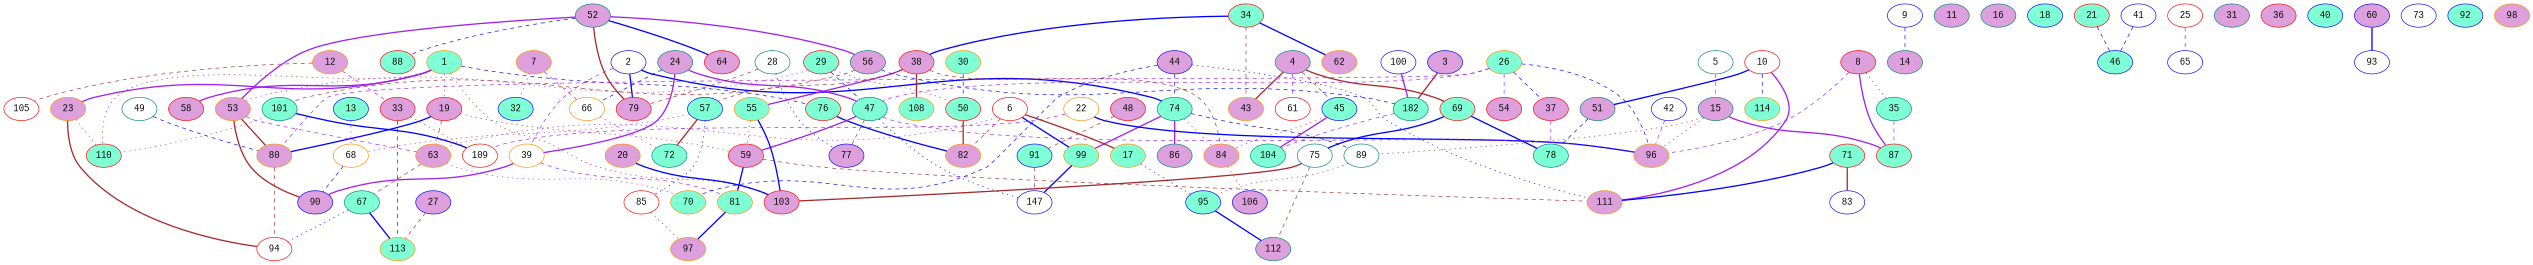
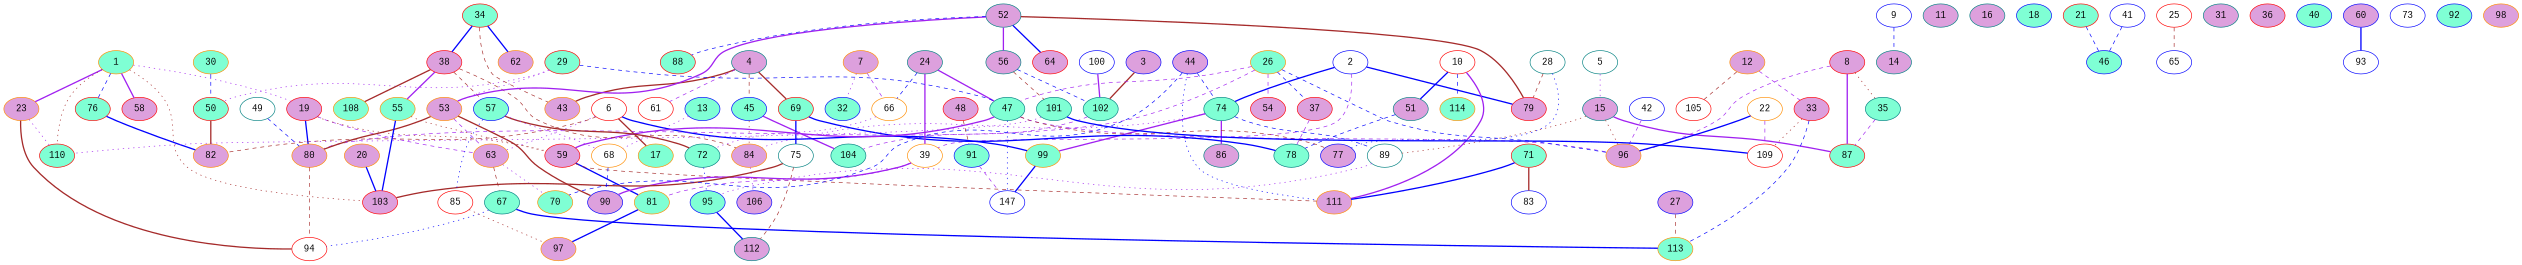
  graph {
    fontname="Liberation Mono"
    node [color=red fillcolor=plum fontname="Liberation Mono" style=filled]
    edge [color=purple fontname="Liberation Mono" style=dashed]
    1 [color=darkorange fillcolor=aquamarine]
    19
    23 [color=darkorange]
    58
    76 [fillcolor=aquamarine]
    103
    110 [fillcolor=aquamarine]
    63 [color=darkorange]
    59
    80 [color=darkorange]
    94 [fillcolor=white]
    82 [color=darkorange]
    2 [color=blue fillcolor=white]
    39 [color=darkorange fillcolor=white]
    74 [color=teal fillcolor=aquamarine]
    79
    81 [color=darkorange fillcolor=aquamarine]
    90 [color=blue]
    99 [color=darkorange fillcolor=aquamarine]
    89 [color=teal fillcolor=white]
    84 [color=darkorange]
    86 [color=teal]
    3 [color=blue]
-   102 [color=teal fillcolor=aquamarine label=182]
+   102 [color=teal fillcolor=aquamarine]
    104 [color=teal fillcolor=aquamarine]
    4 [color=teal]
    43 [color=darkorange]
    45 [color=blue fillcolor=aquamarine]
    61 [fillcolor=white]
    69 [fillcolor=aquamarine]
    78 [color=teal fillcolor=aquamarine]
    75 [color=teal fillcolor=white]
    5 [color=teal fillcolor=white]
    15 [color=teal]
    87 [fillcolor=aquamarine]
    96 [color=darkorange]
    6 [fillcolor=white]
    17 [color=darkorange fillcolor=aquamarine]
    70 [color=darkorange fillcolor=aquamarine]
    67 [color=teal fillcolor=aquamarine]
    n41 [color=blue fillcolor=white label=147]
    7 [color=darkorange]
    32 [color=blue fillcolor=aquamarine]
    66 [color=darkorange fillcolor=white]
    72 [color=teal fillcolor=aquamarine]
    35 [color=teal fillcolor=aquamarine]
    8
    9 [color=blue fillcolor=white]
    14 [color=teal]
    10 [fillcolor=white]
    51 [color=teal]
    111 [color=darkorange]
    114 [color=darkorange fillcolor=aquamarine]
    11 [color=teal]
    12 [color=darkorange]
    33
    105 [fillcolor=white]
    109 [fillcolor=white]
    113 [color=darkorange fillcolor=aquamarine]
    13 [color=blue fillcolor=aquamarine]
    68 [color=darkorange fillcolor=white]
    95 [color=blue fillcolor=aquamarine]
    16 [color=teal]
    18 [color=blue fillcolor=aquamarine]
    20 [color=darkorange]
    21 [fillcolor=aquamarine]
    46 [color=blue fillcolor=aquamarine]
    22 [color=darkorange fillcolor=white]
    24 [color=teal]
    47 [color=teal fillcolor=aquamarine]
    77 [color=blue]
    25 [fillcolor=white]
    65 [color=blue fillcolor=white]
    26 [color=darkorange fillcolor=aquamarine]
    37
    54
    27 [color=blue]
    28 [color=teal fillcolor=white]
    29 [fillcolor=aquamarine]
    50 [fillcolor=aquamarine]
    53 [color=darkorange]
    30 [color=darkorange fillcolor=aquamarine]
    31 [color=teal]
    34 [fillcolor=aquamarine]
    38
    62 [color=darkorange]
    55 [color=darkorange fillcolor=aquamarine]
    57 [color=blue fillcolor=aquamarine]
    108 [color=darkorange fillcolor=aquamarine]
    36
    85 [fillcolor=white]
    106 [color=blue]
    97 [color=darkorange]
    40 [color=blue fillcolor=aquamarine]
    41 [color=blue fillcolor=white]
    42 [color=blue fillcolor=white]
    44 [color=blue]
    91 [color=blue fillcolor=aquamarine]
    48
    49 [color=teal fillcolor=white]
    52 [color=teal]
    56 [color=teal]
    64
    88 [fillcolor=aquamarine]
    101 [color=teal fillcolor=aquamarine]
    60 [color=blue]
    93 [color=blue fillcolor=white]
    112 [color=teal]
    71 [fillcolor=aquamarine]
    83 [color=blue fillcolor=white]
    73 [color=blue fillcolor=white]
    92 [color=blue fillcolor=aquamarine]
    98 [color=darkorange]
    100 [color=blue fillcolor=white]
    1 -- 19 [style=dotted]
    1 -- 23 [style=bold]
    1 -- 58 [style=bold]
    1 -- 76 [color=blue]
    1 -- 103 [color=brown style=dotted]
    1 -- 110 [color=brown style=dotted]
    19 -- 63
    19 -- 59 [color=brown style=dotted]
    19 -- 80 [color=blue style=bold]
    23 -- 110 [style=dotted]
    23 -- 94 [color=brown style=bold]
    76 -- 82 [color=blue style=bold]
    63 -- 70 [style=dotted]
    63 -- 67 [color=brown]
    59 -- 81 [color=blue style=bold]
    59 -- 111 [color=brown]
    80 -- 94 [color=brown]
    2 -- 39
    2 -- 74 [color=blue style=bold]
    2 -- 79 [color=blue style=bold]
    39 -- 81
    39 -- 90 [style=bold]
    74 -- 99 [style=bold]
    74 -- 89 [color=blue]
    74 -- 84 [style=dotted]
    74 -- 86 [style=bold]
    81 -- 97 [color=blue style=bold]
    99 -- n41 [color=blue style=bold]
    89 -- 95 [style=dotted]
    84 -- 106 [style=dotted]
    3 -- 102 [color=brown style=bold]
    102 -- 104
    4 -- 43 [color=brown style=bold]
    4 -- 45 [color=brown]
    4 -- 61
    4 -- 69 [color=brown style=bold]
    45 -- 84 [color=brown style=dotted]
    45 -- 104 [style=bold]
    69 -- 78 [color=blue style=bold]
    69 -- 75 [color=blue style=bold]
    75 -- 103 [color=brown style=bold]
    75 -- 112 [color=brown]
-   5 -- 15
+   5 -- 15 [style=dotted]
    15 -- 89 [color=brown style=dotted]
    15 -- 87 [style=bold]
    15 -- 96 [color=brown style=dotted]
    6 -- 63 [style=dotted]
    6 -- 82 [color=brown]
    6 -- 99 [color=blue style=bold]
    6 -- 17 [color=brown style=bold]
    67 -- 94 [color=blue style=dotted]
    67 -- 113 [color=blue style=bold]
    7 -- 32 [style=dotted]
    7 -- 66
    66 -- 72 [style=dotted]
-   17 -- 95 [color=blue style=dotted]
+   72 -- 95 [color=blue style=dotted]
    35 -- 87
    8 -- 87 [style=bold]
    8 -- 96
    8 -- 35 [color=brown style=dotted]
    9 -- 14 [color=blue]
    10 -- 51 [color=blue style=bold]
    10 -- 111 [style=bold]
    10 -- 114 [color=blue]
    51 -- 78 [color=blue]
    12 -- 33
    12 -- 105 [color=brown]
    33 -- 109 [color=brown style=dotted]
    33 -- 113 [color=blue]
    13 -- 68 [style=dotted]
    68 -- 90 [color=blue]
    95 -- 112 [color=blue style=bold]
    20 -- 103 [color=blue style=bold]
    21 -- 46 [color=blue]
    22 -- 96 [color=blue style=bold]
    22 -- 109
    24 -- 39 [style=bold]
    24 -- 66 [color=blue]
    24 -- 47 [style=bold]
    47 -- 59 [style=bold]
    47 -- 96
    47 -- n41 [color=blue style=dotted]
    47 -- 77 [color=brown]
    25 -- 65 [color=brown]
    26 -- 80
    26 -- 96 [color=blue]
    26 -- 47
    26 -- 37 [color=blue]
    26 -- 54
    37 -- 78
    27 -- 113 [color=brown]
    28 -- 79 [color=brown]
    28 -- 77 [color=blue style=dotted]
    29 -- 47 [color=blue]
    29 -- 50 [style=dotted]
    29 -- 53 [style=dotted]
    50 -- 82 [color=brown style=bold]
    53 -- 63
    53 -- 80 [color=brown style=bold]
    53 -- 90 [color=brown style=bold]
    30 -- 50 [color=blue]
    34 -- 43 [color=brown]
    34 -- 38 [color=blue style=bold]
    34 -- 62 [color=blue style=bold]
    38 -- 84 [color=brown]
    38 -- 55 [style=bold]
    38 -- 57 [color=brown]
    38 -- 108 [color=brown style=bold]
    55 -- 103 [color=blue style=bold]
    55 -- 59 [color=brown style=dotted]
    57 -- 72 [color=brown style=bold]
    57 -- 68 [style=dotted]
    57 -- 85 [color=blue style=dotted]
    85 -- 97 [color=brown style=dotted]
    41 -- 46 [color=blue]
    42 -- 96
    44 -- 74 [color=blue]
    44 -- 70 [color=blue]
    44 -- 111 [color=blue style=dotted]
-   91 -- n41 [color=brown]
+   91 -- n41
    48 -- 91 [color=brown]
    49 -- 80 [color=blue]
    52 -- 79 [color=brown style=bold]
    52 -- 53 [style=bold]
    52 -- 56 [style=bold]
    52 -- 64 [color=blue style=bold]
    52 -- 88 [color=blue]
    56 -- 102 [color=blue]
    56 -- 101 [color=brown]
    101 -- 110 [style=dotted]
    101 -- 109 [color=blue style=bold]
    60 -- 93 [color=blue style=bold]
    71 -- 111 [color=blue style=bold]
    71 -- 83 [color=brown style=bold]
    100 -- 102 [style=bold]
  }
